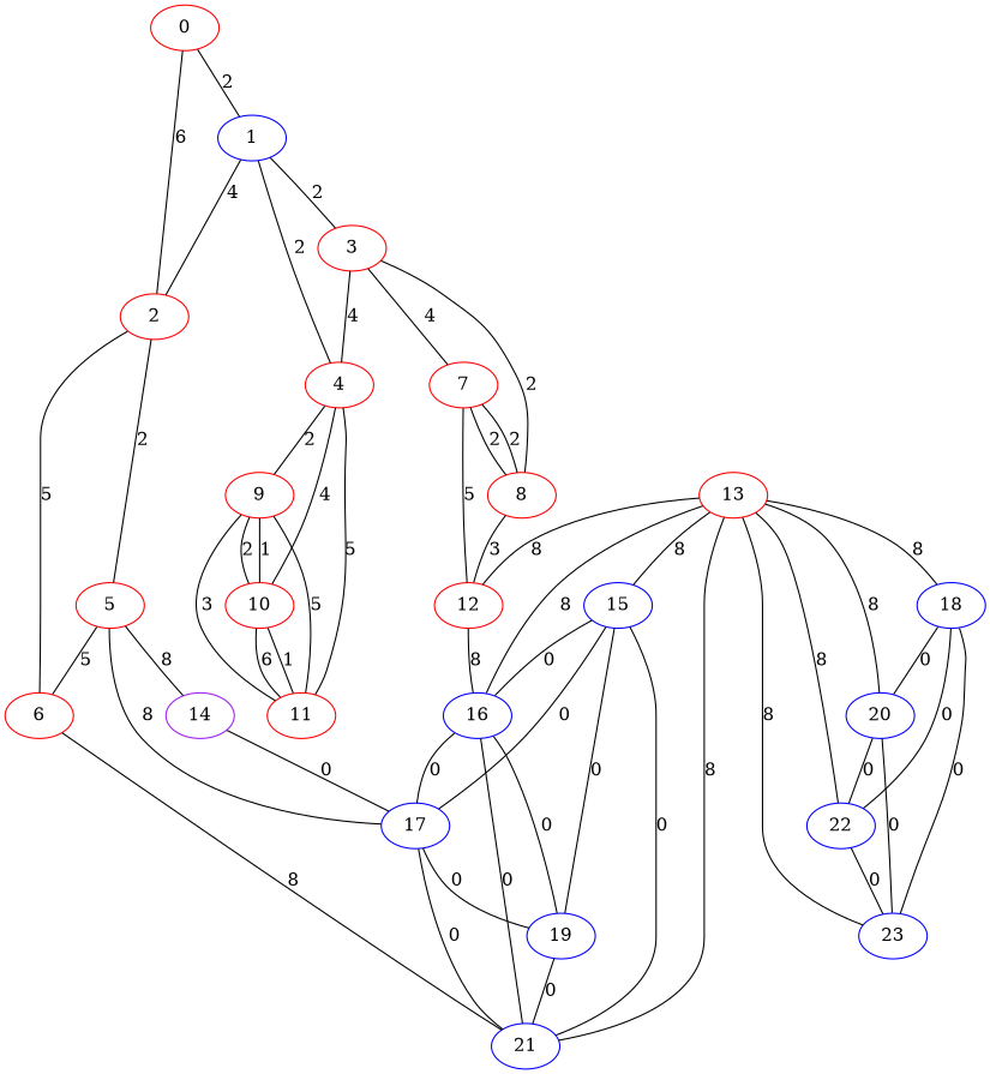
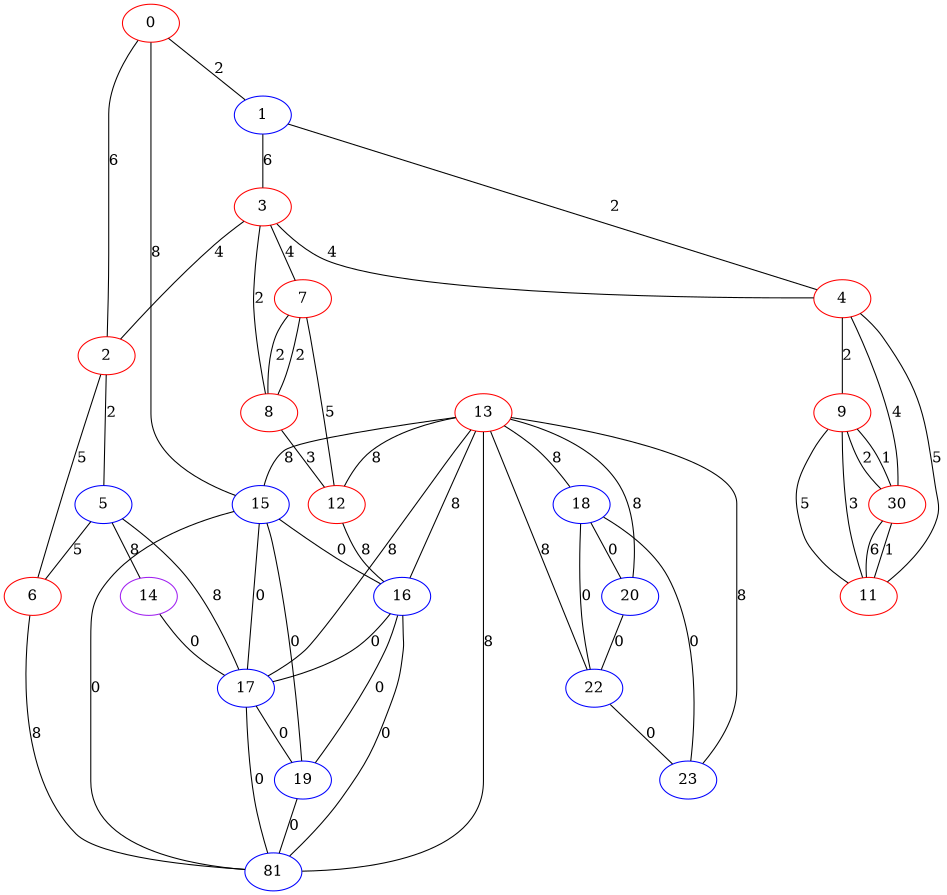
  graph {
    node [color=red weight=1]
    1 [color=blue]
    0
    2
    15 [color=blue weight=3]
    3
    4
-   5
+   5 [color=blue]
    6
    17 [color=blue weight=3]
-   21 [color=blue weight=3]
+   21 [color=blue weight=3 label=81]
    16 [color=blue weight=3]
    19 [color=blue weight=3]
    7
    8
    9
-   10
+   10 [label=30]
    11
    14 [color=purple weight=4]
    12
    13
    18 [color=blue weight=3]
    20 [color=blue weight=3]
    22 [color=blue weight=3]
    23 [color=blue weight=3]
-   1 -- 2 [label=4]
-   1 -- 3 [label=2]
+   3 -- 2 [label=4]
+   1 -- 3 [label=6]
    1 -- 4 [label=2]
    0 -- 1 [label=2]
    0 -- 2 [label=6]
+   0 -- 15 [label=8]
    2 -- 5 [label=2]
    2 -- 6 [label=5]
    15 -- 17 [label=0]
    15 -- 21 [label=0]
    15 -- 16 [label=0]
    15 -- 19 [label=0]
    3 -- 4 [label=4]
    3 -- 7 [label=4]
    3 -- 8 [label=2]
    4 -- 9 [label=2]
    4 -- 10 [label=4]
    4 -- 11 [label=5]
    5 -- 6 [label=5]
    5 -- 17 [label=8]
    5 -- 14 [label=8]
    6 -- 21 [label=8]
    17 -- 21 [label=0]
    17 -- 19 [label=0]
    16 -- 17 [label=0]
    16 -- 21 [label=0]
    16 -- 19 [label=0]
    19 -- 21 [label=0]
    7 -- 8 [label=2]
    7 -- 8 [label=2]
    7 -- 12 [label=5]
    8 -- 12 [label=3]
    9 -- 10 [label=1]
    9 -- 10 [label=2]
    9 -- 11 [label=5]
    9 -- 11 [label=3]
    10 -- 11 [label=6]
    10 -- 11 [label=1]
    14 -- 17 [label=0]
    12 -- 16 [label=8]
    13 -- 15 [label=8]
+   13 -- 17 [label=8]
    13 -- 21 [label=8]
    13 -- 16 [label=8]
    13 -- 12 [label=8]
    13 -- 18 [label=8]
    13 -- 20 [label=8]
    13 -- 22 [label=8]
    13 -- 23 [label=8]
    18 -- 20 [label=0]
    18 -- 22 [label=0]
    18 -- 23 [label=0]
    20 -- 22 [label=0]
-   20 -- 23 [label=0]
    22 -- 23 [label=0]
  }
